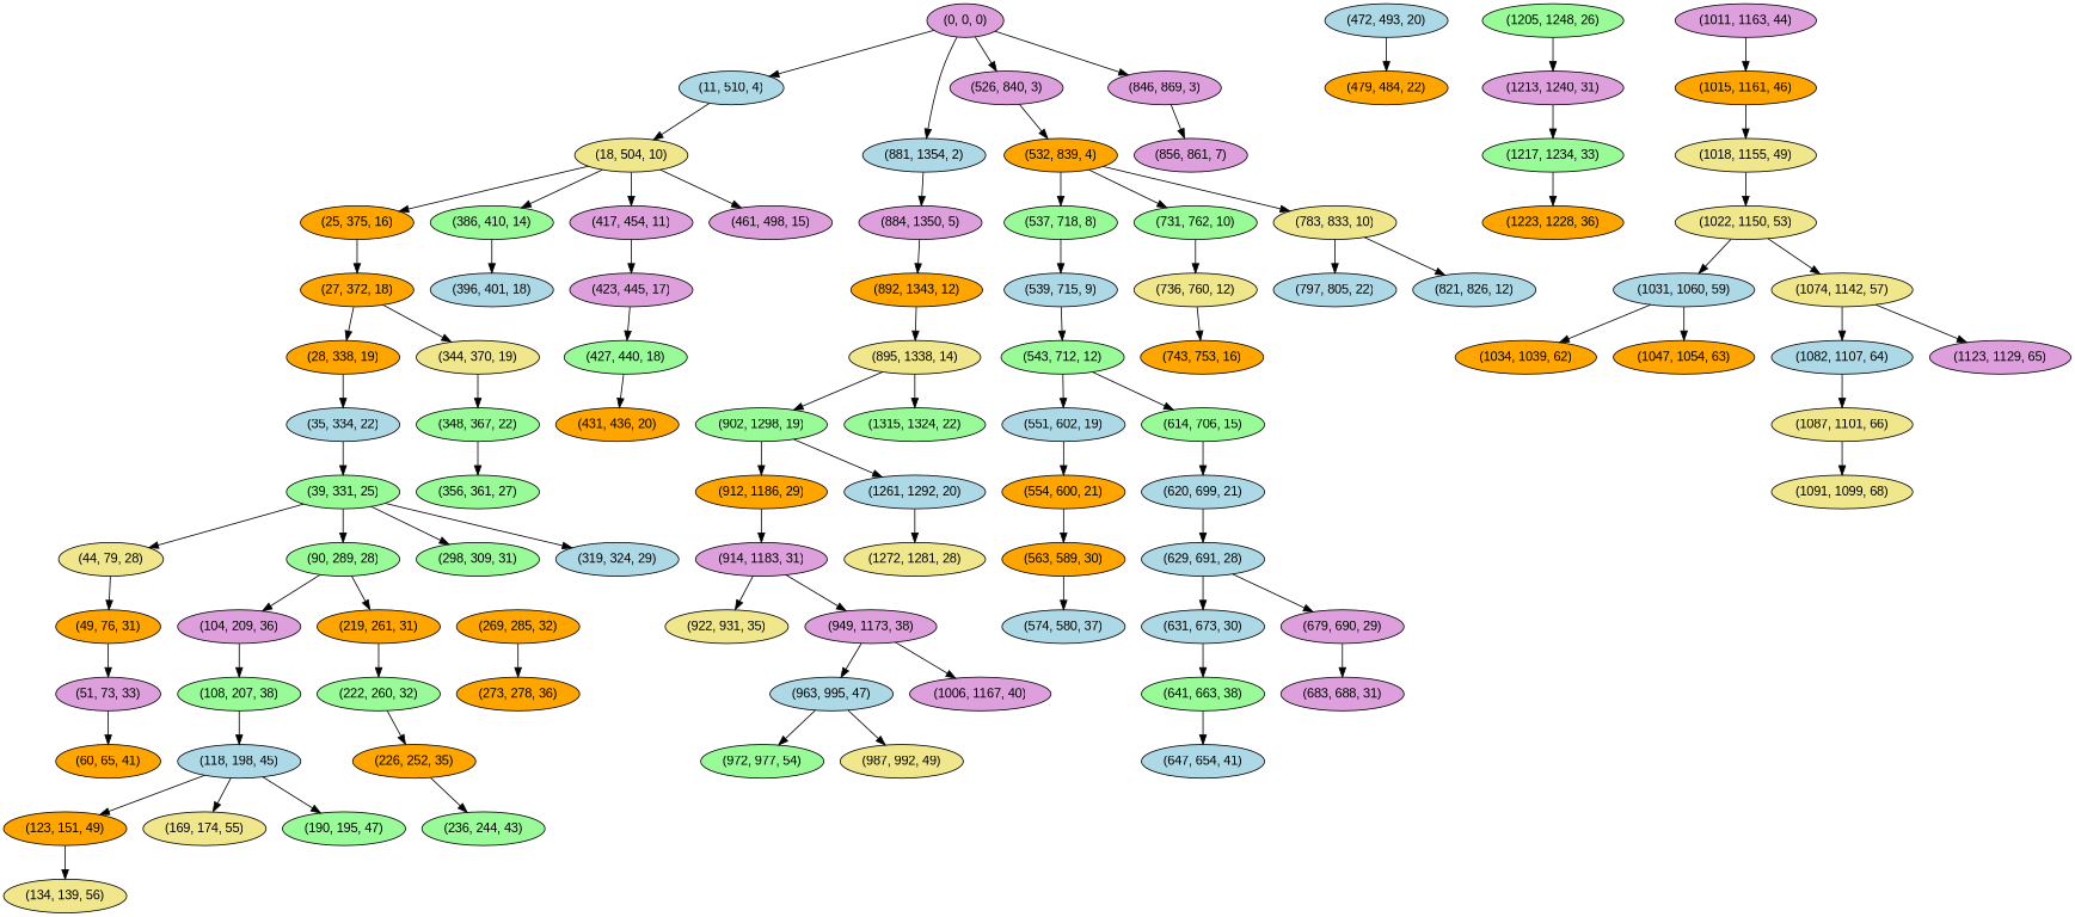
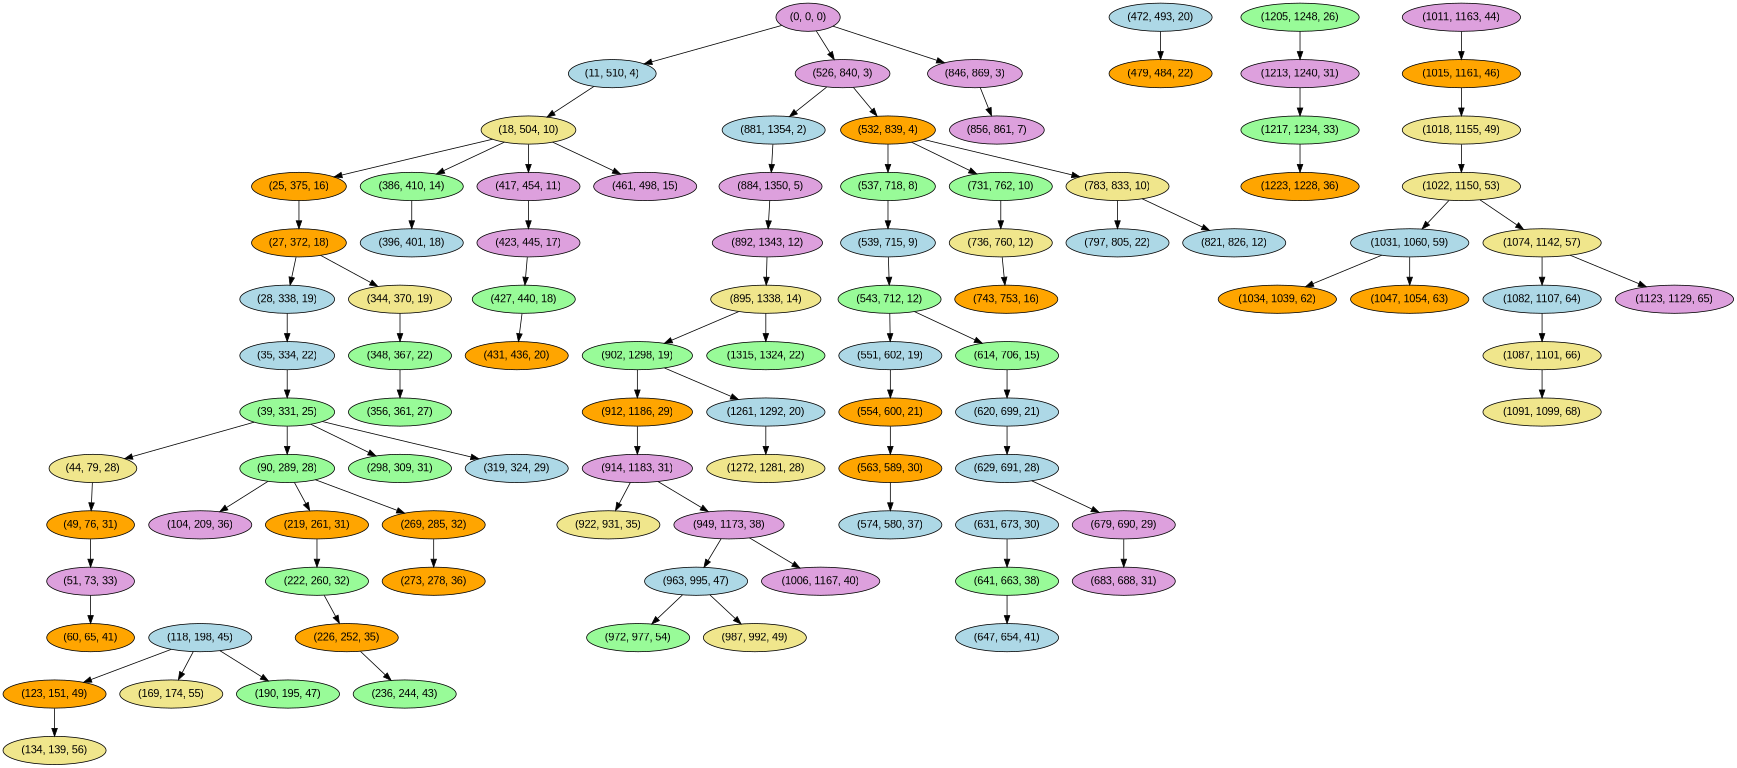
  digraph {
    fontname="Liberation Sans"
    node [fillcolor=lightblue fontname="Liberation Sans" style=filled]
    edge [fontname="Liberation Sans"]
    "(0, 0, 0)" [fillcolor=plum]
    "(11, 510, 4)"
    "(526, 840, 3)" [fillcolor=plum]
    "(846, 869, 3)" [fillcolor=plum]
    "(881, 1354, 2)"
    "(18, 504, 10)" [fillcolor=khaki]
    "(532, 839, 4)" [fillcolor=orange]
    "(856, 861, 7)" [fillcolor=plum]
    "(884, 1350, 5)" [fillcolor=plum]
    "(25, 375, 16)" [fillcolor=orange]
    "(386, 410, 14)" [fillcolor=palegreen]
    "(417, 454, 11)" [fillcolor=plum]
    "(461, 498, 15)" [fillcolor=plum]
    "(27, 372, 18)" [fillcolor=orange]
    "(396, 401, 18)"
    "(423, 445, 17)" [fillcolor=plum]
-   "(28, 338, 19)" [fillcolor=orange]
+   "(28, 338, 19)"
    "(344, 370, 19)" [fillcolor=khaki]
    "(35, 334, 22)"
    "(348, 367, 22)" [fillcolor=palegreen]
    "(39, 331, 25)" [fillcolor=palegreen]
    "(44, 79, 28)" [fillcolor=khaki]
    "(90, 289, 28)" [fillcolor=palegreen]
    "(298, 309, 31)" [fillcolor=palegreen]
    "(319, 324, 29)"
    "(49, 76, 31)" [fillcolor=orange]
    "(104, 209, 36)" [fillcolor=plum]
    "(219, 261, 31)" [fillcolor=orange]
    "(269, 285, 32)" [fillcolor=orange]
    "(51, 73, 33)" [fillcolor=plum]
    "(60, 65, 41)" [fillcolor=orange]
-   "(108, 207, 38)" [fillcolor=palegreen]
    "(222, 260, 32)" [fillcolor=palegreen]
    "(273, 278, 36)" [fillcolor=orange]
    "(118, 198, 45)"
    "(123, 151, 49)" [fillcolor=orange]
    "(169, 174, 55)" [fillcolor=khaki]
    "(190, 195, 47)" [fillcolor=palegreen]
    "(134, 139, 56)" [fillcolor=khaki]
    "(226, 252, 35)" [fillcolor=orange]
    "(236, 244, 43)" [fillcolor=palegreen]
    "(356, 361, 27)" [fillcolor=palegreen]
    "(427, 440, 18)" [fillcolor=palegreen]
    "(431, 436, 20)" [fillcolor=orange]
    "(479, 484, 22)" [fillcolor=orange]
    "(472, 493, 20)"
    "(537, 718, 8)" [fillcolor=palegreen]
    "(731, 762, 10)" [fillcolor=palegreen]
    "(783, 833, 10)" [fillcolor=khaki]
    "(539, 715, 9)"
    "(736, 760, 12)" [fillcolor=khaki]
    "(797, 805, 22)"
    "(821, 826, 12)"
    "(543, 712, 12)" [fillcolor=palegreen]
    "(551, 602, 19)"
    "(614, 706, 15)" [fillcolor=palegreen]
    "(554, 600, 21)" [fillcolor=orange]
    "(620, 699, 21)"
    "(563, 589, 30)" [fillcolor=orange]
    "(574, 580, 37)"
    "(629, 691, 28)"
    "(631, 673, 30)"
    "(679, 690, 29)" [fillcolor=plum]
    "(641, 663, 38)" [fillcolor=palegreen]
    "(683, 688, 31)" [fillcolor=plum]
    "(647, 654, 41)"
    "(743, 753, 16)" [fillcolor=orange]
-   "(892, 1343, 12)" [fillcolor=orange]
+   "(892, 1343, 12)" [fillcolor=plum]
    "(895, 1338, 14)" [fillcolor=khaki]
    "(902, 1298, 19)" [fillcolor=palegreen]
    "(1315, 1324, 22)" [fillcolor=palegreen]
    "(912, 1186, 29)" [fillcolor=orange]
    "(1261, 1292, 20)"
    "(914, 1183, 31)" [fillcolor=plum]
    "(1205, 1248, 26)" [fillcolor=palegreen]
    "(1213, 1240, 31)" [fillcolor=plum]
    "(1272, 1281, 28)" [fillcolor=khaki]
    "(922, 931, 35)" [fillcolor=khaki]
    "(949, 1173, 38)" [fillcolor=plum]
    "(963, 995, 47)"
    "(1006, 1167, 40)" [fillcolor=plum]
    "(972, 977, 54)" [fillcolor=palegreen]
    "(987, 992, 49)" [fillcolor=khaki]
    "(1011, 1163, 44)" [fillcolor=plum]
    "(1015, 1161, 46)" [fillcolor=orange]
    "(1018, 1155, 49)" [fillcolor=khaki]
    "(1022, 1150, 53)" [fillcolor=khaki]
    "(1031, 1060, 59)"
    "(1074, 1142, 57)" [fillcolor=khaki]
    "(1034, 1039, 62)" [fillcolor=orange]
    "(1047, 1054, 63)" [fillcolor=orange]
    "(1082, 1107, 64)"
    "(1123, 1129, 65)" [fillcolor=plum]
    "(1087, 1101, 66)" [fillcolor=khaki]
    "(1091, 1099, 68)" [fillcolor=khaki]
    "(1217, 1234, 33)" [fillcolor=palegreen]
    "(1223, 1228, 36)" [fillcolor=orange]
    "(0, 0, 0)" -> "(11, 510, 4)"
    "(0, 0, 0)" -> "(526, 840, 3)"
    "(0, 0, 0)" -> "(846, 869, 3)"
-   "(0, 0, 0)" -> "(881, 1354, 2)"
+   "(526, 840, 3)" -> "(881, 1354, 2)"
    "(11, 510, 4)" -> "(18, 504, 10)"
    "(526, 840, 3)" -> "(532, 839, 4)"
    "(846, 869, 3)" -> "(856, 861, 7)"
    "(881, 1354, 2)" -> "(884, 1350, 5)"
    "(18, 504, 10)" -> "(25, 375, 16)"
    "(18, 504, 10)" -> "(386, 410, 14)"
    "(18, 504, 10)" -> "(417, 454, 11)"
    "(18, 504, 10)" -> "(461, 498, 15)"
    "(532, 839, 4)" -> "(537, 718, 8)"
    "(532, 839, 4)" -> "(731, 762, 10)"
    "(532, 839, 4)" -> "(783, 833, 10)"
    "(884, 1350, 5)" -> "(892, 1343, 12)"
    "(25, 375, 16)" -> "(27, 372, 18)"
    "(386, 410, 14)" -> "(396, 401, 18)"
    "(417, 454, 11)" -> "(423, 445, 17)"
    "(27, 372, 18)" -> "(28, 338, 19)"
    "(27, 372, 18)" -> "(344, 370, 19)"
    "(423, 445, 17)" -> "(427, 440, 18)"
    "(28, 338, 19)" -> "(35, 334, 22)"
    "(344, 370, 19)" -> "(348, 367, 22)"
    "(35, 334, 22)" -> "(39, 331, 25)"
    "(348, 367, 22)" -> "(356, 361, 27)"
    "(39, 331, 25)" -> "(44, 79, 28)"
    "(39, 331, 25)" -> "(90, 289, 28)"
    "(39, 331, 25)" -> "(298, 309, 31)"
    "(39, 331, 25)" -> "(319, 324, 29)"
    "(44, 79, 28)" -> "(49, 76, 31)"
    "(90, 289, 28)" -> "(104, 209, 36)"
    "(90, 289, 28)" -> "(219, 261, 31)"
+   "(90, 289, 28)" -> "(269, 285, 32)"
    "(49, 76, 31)" -> "(51, 73, 33)"
-   "(104, 209, 36)" -> "(108, 207, 38)"
    "(219, 261, 31)" -> "(222, 260, 32)"
    "(269, 285, 32)" -> "(273, 278, 36)"
    "(51, 73, 33)" -> "(60, 65, 41)"
-   "(108, 207, 38)" -> "(118, 198, 45)"
    "(222, 260, 32)" -> "(226, 252, 35)"
    "(118, 198, 45)" -> "(123, 151, 49)"
    "(118, 198, 45)" -> "(169, 174, 55)"
    "(118, 198, 45)" -> "(190, 195, 47)"
    "(123, 151, 49)" -> "(134, 139, 56)"
    "(226, 252, 35)" -> "(236, 244, 43)"
    "(427, 440, 18)" -> "(431, 436, 20)"
    "(472, 493, 20)" -> "(479, 484, 22)"
    "(537, 718, 8)" -> "(539, 715, 9)"
    "(731, 762, 10)" -> "(736, 760, 12)"
    "(783, 833, 10)" -> "(797, 805, 22)"
    "(783, 833, 10)" -> "(821, 826, 12)"
    "(539, 715, 9)" -> "(543, 712, 12)"
    "(736, 760, 12)" -> "(743, 753, 16)"
    "(543, 712, 12)" -> "(551, 602, 19)"
    "(543, 712, 12)" -> "(614, 706, 15)"
    "(551, 602, 19)" -> "(554, 600, 21)"
    "(614, 706, 15)" -> "(620, 699, 21)"
    "(554, 600, 21)" -> "(563, 589, 30)"
    "(620, 699, 21)" -> "(629, 691, 28)"
    "(563, 589, 30)" -> "(574, 580, 37)"
-   "(629, 691, 28)" -> "(631, 673, 30)"
    "(629, 691, 28)" -> "(679, 690, 29)"
    "(631, 673, 30)" -> "(641, 663, 38)"
    "(679, 690, 29)" -> "(683, 688, 31)"
    "(641, 663, 38)" -> "(647, 654, 41)"
    "(892, 1343, 12)" -> "(895, 1338, 14)"
    "(895, 1338, 14)" -> "(902, 1298, 19)"
    "(895, 1338, 14)" -> "(1315, 1324, 22)"
    "(902, 1298, 19)" -> "(912, 1186, 29)"
    "(902, 1298, 19)" -> "(1261, 1292, 20)"
    "(912, 1186, 29)" -> "(914, 1183, 31)"
    "(1261, 1292, 20)" -> "(1272, 1281, 28)"
    "(914, 1183, 31)" -> "(922, 931, 35)"
    "(914, 1183, 31)" -> "(949, 1173, 38)"
    "(1205, 1248, 26)" -> "(1213, 1240, 31)"
    "(1213, 1240, 31)" -> "(1217, 1234, 33)"
    "(949, 1173, 38)" -> "(963, 995, 47)"
    "(949, 1173, 38)" -> "(1006, 1167, 40)"
    "(963, 995, 47)" -> "(972, 977, 54)"
    "(963, 995, 47)" -> "(987, 992, 49)"
    "(1011, 1163, 44)" -> "(1015, 1161, 46)"
    "(1015, 1161, 46)" -> "(1018, 1155, 49)"
    "(1018, 1155, 49)" -> "(1022, 1150, 53)"
    "(1022, 1150, 53)" -> "(1031, 1060, 59)"
    "(1022, 1150, 53)" -> "(1074, 1142, 57)"
    "(1031, 1060, 59)" -> "(1034, 1039, 62)"
    "(1031, 1060, 59)" -> "(1047, 1054, 63)"
    "(1074, 1142, 57)" -> "(1082, 1107, 64)"
    "(1074, 1142, 57)" -> "(1123, 1129, 65)"
    "(1082, 1107, 64)" -> "(1087, 1101, 66)"
    "(1087, 1101, 66)" -> "(1091, 1099, 68)"
    "(1217, 1234, 33)" -> "(1223, 1228, 36)"
  }
